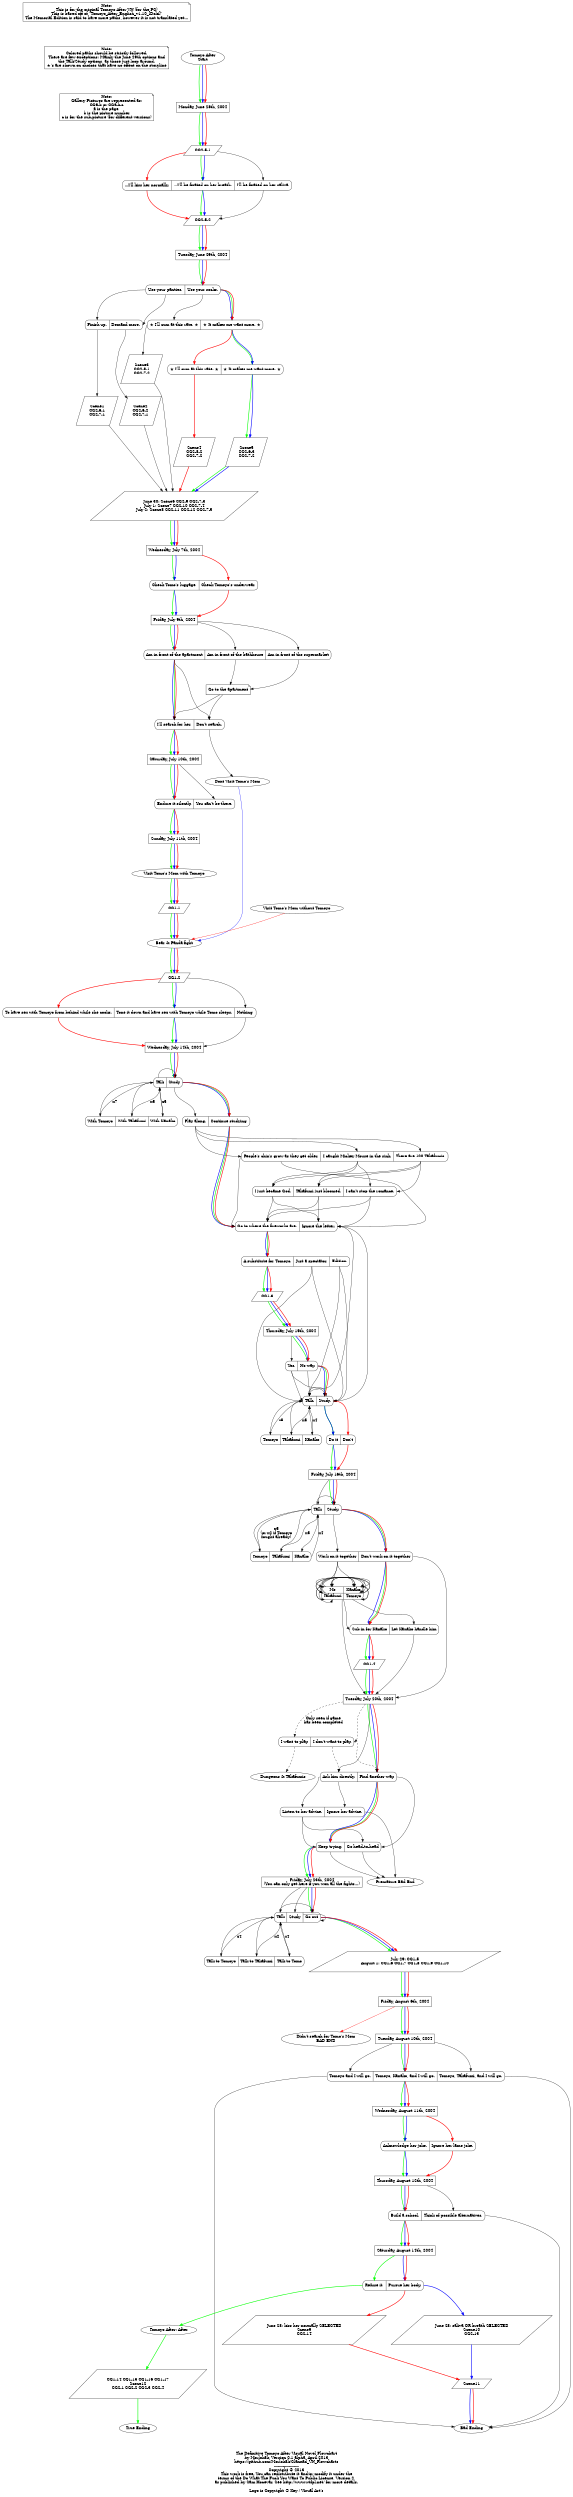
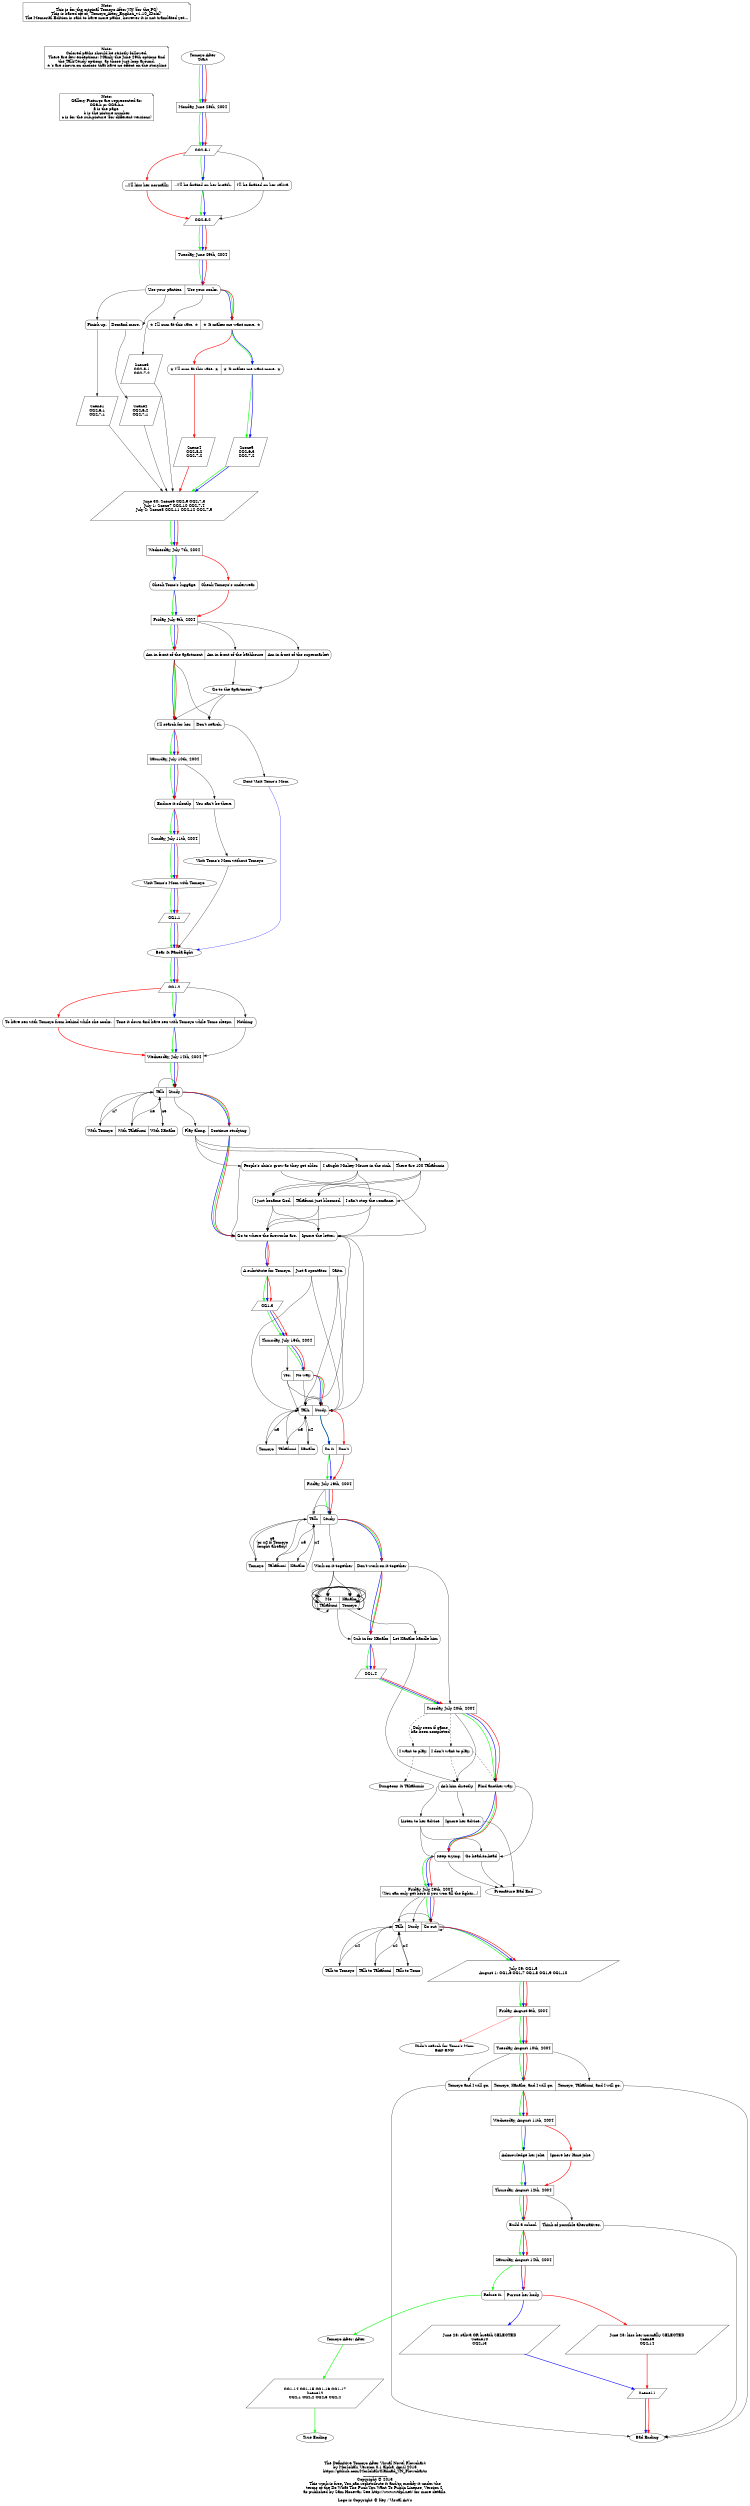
  digraph {
    label="\n\n\n\nThe Definitive Tomoyo After Visual Novel Flowchart\nby Morlok8k, Version 0.1 alpha, April 2013\nhttps://github.com/Morlok8k/Clannad_VN_Flowcharts\n--------------------\nCopyright © 2013\nThis work is free. You can redistribute it and/or modify it under the\nterms of the Do What The Fuck You Want To Public License, Version 2,\nas published by Sam Hocevar. See http://www.wtfpl.net/ for more details.\n\nLogo is Copyright © Key / Visual Art's"
    ranksep=1.25
    node [shape=Mrecord]
    edge [style=bold]
    n1 [label="Note:\nThis is for the original Tomoyo After VN (for the PC)\nThis is based off of \"Tomoyo_After_English_v1.10_[Doki]\"\nThe Memorial Edition is said to have more paths, however it is not translated yet..." shape=note]
    n2 [label="Note:\nColored paths should be strictly followed.\nThere are few exceptions: Mainly the June 29th options and\nthe Talk/Study options, as those just loop around.\n★'s are shown on choices that have no effect on the storyline" shape=note]
    n3 [label="Note:\nGallery Pictures are represented as:\nCGa-b or CGa-b-c\na is the page,\nb is the picture number\nc is for the sub-picture (for different versions)" shape=note]
    n4 [color=invis label=" " shape=box]
    n5 [label="Tomoyo After\nStart" shape=""]
    n6 [label="Monday, June 28th, 2004" shape=box]
    n7 [label="CG2-5-1" shape=parallelogram]
    n8 [label="<a1>...I'll kiss her normally.|<a2>...I'll be fixated on her breath.|<a3>I'll be fixated on her saliva."]
    n9 [label="CG2-5-2" shape=parallelogram]
    n10 [label="Tuesday, June 29th, 2004" shape=box]
    n11 [label="<a1>Use your panties.|<a2>Use your socks."]
    n12 [label="<a1>Finish up.|<a2>Demand more."]
    n13 [label="<a1>★ I'll cum at this rate. ★|<a2>★ It makes me want more. ★"]
    n14 [label="Scene1\nCG2-6-1\nCG2-7-1" shape=parallelogram]
    n15 [label="Scene2\nCG2-6-2\nCG2-7-1" shape=parallelogram]
    n16 [label="<a1>★ I'll cum at this rate. ★|<a2>★ It makes me want more. ★"]
    n17 [label="Scene3\nCG2-8-1\nCG2-7-2" shape=parallelogram]
    n18 [label="June 30: Scene6 CG2-9 CG2-7-3\nJuly 1: Scene7 CG2-10 CG2-7-4\nJuly 2: Scene8 CG2-11 CG2-12 CG2-7-5" shape=parallelogram]
    n19 [label="Scene4\nCG2-8-2\nCG2-7-2" shape=parallelogram]
    n20 [label="Scene5\nCG2-6-3\nCG2-7-2" shape=parallelogram]
    n21 [label="Wednesday, July 7th, 2004" shape=box]
    n22 [label="<a1>Check Tomo's luggage.|<a2>Check Tomoyo's underwear."]
    n23 [label="Friday, July 9th, 2004" shape=box]
    n24 [label="<a1>Am in front of the apartment|<a2>Am in front of the bathhouse|<a3>Am in front of the supermarket"]
-   n25 [label="Go to the apartment" shape=note]
+   n25 [label="Go to the apartment" shape=""]
    n26 [label="<a1>I'll search for her.|<a2>Don't search."]
    n27 [label="Saturday, July 10th, 2004" shape=box]
    n28 [label="Dont Visit Tomo's Mom" shape=""]
    n29 [label="<a1>Endure it silently.|<a2>You can't be there."]
    n30 [label="Bear & Panda fight" shape=""]
    n31 [label="Sunday, July 11th, 2004" shape=box]
    n32 [label="Visit Tomo's Mom without Tomoyo" shape=""]
    n33 [label="Visit Tomo's Mom with Tomoyo" shape=""]
    n34 [label="CG1-1" shape=parallelogram]
    n35 [label="CG1-2" shape=parallelogram]
    n36 [label="<a1>To have sex with Tomoyo from behind while she cooks.|<a2>Tone it down and have sex with Tomoyo while Tomo sleeps.|<a3>Nothing."]
    n37 [label="Wednesday, July 14th, 2004" shape=box]
    n38 [label="<a1>Talk|<a2>Study"]
    n39 [label="<a1>With Tomoyo|<a2>With Takafumi|<a3>With Kanako"]
    n40 [label="<a1>Play along.|<a2>Continue studying."]
    n41 [label="<a1>People's chin's grow as they get older.|<a2>I caught Mickey Mouse in the sink.|<a3>There are 100 Takafumis."]
    n42 [label="<a1>Go to where the fireworks are.|<a2>Ignore the letter."]
    n43 [label="<a1>I just became God.|<a2>Takafumi just bloomed.|<a3>I can't stop the romance."]
-   n44 [label="<a1>A substitute for Tomoyo.|<a2>Just a spectator.|<a3>Edition."]
+   n44 [label="<a1>A substitute for Tomoyo.|<a2>Just a spectator.|<a3>Saito."]
    n45 [label="<a1>Talk.|<a2>Study."]
    n46 [label="CG1-3" shape=parallelogram]
    n47 [label="<a1>Tomoyo|<a2>Takafumi|<a3>Kanako"]
    n48 [label="<a>Do it|<aa>Don't"]
    n49 [label="Thursday, July 15th, 2004" shape=box]
    n50 [label="<a1>Yes.|<a2>No way."]
    n51 [label="Friday, July 16th, 2004" shape=box]
    n52 [label="<a1>Talk.|<a2>Study."]
    n53 [label="<a1>Tomoyo|<a2>Takafumi|<a3>Kanako"]
    n54 [label="<a1>Work on it together|<a2>Don't work on it together"]
    n55 [label="{<a1>Me|<a2>Takafumi}|{<a3>Kanako|<a4>Tomoyo}"]
    n56 [label="<a1>Sub in for Kanako|<a2>Let Kanako handle him"]
    n57 [label="Tuesday, July 20th, 2004" shape=box]
    n58 [label="CG1-4" shape=parallelogram]
    n59 [label="<a1>I want to play.|<a2>I don't want to play."]
    n60 [label="<a1>Ask him directly.|<a2>Find another way."]
    n61 [label="Dungeons & Takafumis" shape=""]
    n62 [label="<a1>Listen to her advice.|<a2>Ignore her advice."]
    n63 [label="<a1>Keep trying.|<a2>Go head-to-head"]
    n64 [label="Premature Bad End" shape=""]
    n65 [label="Friday, July 23th, 2004\n(You can only get here if you won all the fights...)" shape=box]
    n66 [label="<a1>Talk|<a2>Study|<a3>Go out"]
    n67 [label="<a1>Talk to Tomoyo|<a2>Talk to Takafumi|<a3>Talk to Tomo"]
    n68 [label="July 29: CG1-5\nAugust 1: CG1-6 CG1-7 CG1-8 CG1-9 CG1-10" shape=parallelogram]
    n69 [label="Friday, August 6th, 2004" shape=box]
    n70 [label="Didn't search for Tomo's Mom\nBAD END" shape=""]
    n71 [label="Tuesday, August 10th, 2004" shape=box]
    n72 [label="<a1>Tomoyo and I will go.|<a2>Tomoyo, Kanako, and I will go.|<a3>Tomoyo, Takafumi, and I will go."]
    n73 [label="Wednesday, August 11th, 2004" shape=box]
    n74 [label="Bad Ending" shape=""]
    n75 [label="<a1>Acknowledge her joke.|<a2>Ignore her lame joke."]
    n76 [label="Thursday, August 12th, 2004" shape=box]
    n77 [label="<a1>Build a school.|<a2>Think of possible alternatives."]
    n78 [label="Saturday, August 14th, 2004" shape=box]
    n79 [label="<a1>Refuse it.|<a2>Pursue her body."]
    n80 [label="June 28: kiss her normally SELECTED\nScene9\nCG2-14" shape=parallelogram]
    n81 [label="June 28: saliva OR breath SELECTED\nScene10\nCG2-13" shape=parallelogram]
    n82 [label="Tomoyo After: After" shape=""]
    n83 [label=Scene11 shape=parallelogram]
    n84 [label="CG1-14 CG1-15 CG1-16 CG1-17\nScene12\nCG2-1 CG2-2 CG2-3 CG2-4" shape=parallelogram]
    n85 [label="True Ending\n" shape=""]
    n1 -> n2 [color=invis]
    n2 -> n3 [color=invis]
    n4 -> n5 [color=invis]
    n5 -> n6 [color=green]
    n5 -> n6 [color=blue]
    n5 -> n6 [color=red]
    n6 -> n7 [color=green]
    n6 -> n7 [color=blue]
    n6 -> n7 [color=red]
    n7 -> n8 [color=green headport=a2]
    n7 -> n8 [color=blue headport=a2]
    n7 -> n8 [color=red headport=a1]
    n7 -> n8 [headport=a3 style=""]
    n8 -> n9 [color=green tailport=a2]
    n8 -> n9 [color=blue tailport=a2]
    n8 -> n9 [color=red tailport=a1]
    n8 -> n9 [tailport=a3 style=""]
    n9 -> n10 [color=green]
    n9 -> n10 [color=blue]
    n9 -> n10 [color=red]
    n10 -> n11 [color=green headport=a2]
    n10 -> n11 [color=blue headport=a2]
    n10 -> n11 [color=red headport=a2]
    n11 -> n12 [headport=a1 tailport=a1 style=""]
    n11 -> n12 [headport=a2 tailport=a1 style=""]
    n11 -> n13 [color=green headport=a2 tailport=a2]
    n11 -> n13 [color=blue headport=a2 tailport=a2]
    n11 -> n13 [color=red headport=a2 tailport=a2]
    n11 -> n13 [headport=a1 tailport=a2 style=""]
    n12 -> n14 [tailport=a1 style=""]
    n12 -> n15 [tailport=a2 style=""]
    n13 -> n16 [color=green headport=a2 tailport=a2]
    n13 -> n16 [color=invis headport=a2 tailport=a2]
    n13 -> n16 [color=blue headport=a2 tailport=a2]
    n13 -> n16 [color=red headport=a1 tailport=a2]
    n13 -> n17 [tailport=a1 style=""]
    n14 -> n18 [style=""]
    n15 -> n18 [style=""]
    n16 -> n19 [color=red tailport=a1]
    n16 -> n20 [color=green tailport=a2]
    n16 -> n20 [color=blue tailport=a2]
    n17 -> n18 [style=""]
    n18 -> n21 [color=green]
    n18 -> n21 [color=blue]
    n18 -> n21 [color=red]
    n19 -> n18 [color=red]
    n20 -> n18 [color=green]
    n20 -> n18 [color=blue]
    n21 -> n22 [color=green headport=a1]
    n21 -> n22 [color=blue headport=a1]
    n21 -> n22 [color=red headport=a2]
    n22 -> n23 [color=green tailport=a1]
    n22 -> n23 [color=blue tailport=a1]
    n22 -> n23 [color=red tailport=a2]
    n23 -> n24 [color=green headport=a1]
    n23 -> n24 [color=blue headport=a1]
    n23 -> n24 [color=red headport=a1]
    n23 -> n24 [headport=a2 style=""]
    n23 -> n24 [headport=a3 style=""]
    n24 -> n25 [tailport=a2 style=""]
    n24 -> n25 [tailport=a3 style=""]
    n24 -> n26 [color=green headport=a1 tailport=a1]
    n24 -> n26 [color=blue headport=a1 tailport=a1]
    n24 -> n26 [color=red headport=a1 tailport=a1]
    n24 -> n26 [headport=a2 tailport=a1 style=""]
    n25 -> n26 [headport=a1 style=""]
    n25 -> n26 [headport=a2 style=""]
    n26 -> n27 [color=green tailport=a1]
    n26 -> n27 [color=blue tailport=a1]
    n26 -> n27 [color=red tailport=a1]
    n26 -> n28 [tailport=a2 style=""]
    n27 -> n29 [color=green headport=a1]
    n27 -> n29 [color=blue headport=a1]
    n27 -> n29 [color=red headport=a1]
    n27 -> n29 [headport=a2 style=""]
    n28 -> n30 [color=blue style=""]
    n29 -> n31 [color=green tailport=a1]
    n29 -> n31 [color=blue tailport=a1]
    n29 -> n31 [color=red tailport=a1]
+   n29 -> n32 [tailport=a2 style=""]
    n30 -> n35 [color=green]
    n30 -> n35 [color=blue]
    n30 -> n35 [color=red]
    n31 -> n33 [color=green]
    n31 -> n33 [color=blue]
    n31 -> n33 [color=red]
-   n32 -> n30 [color=red style=""]
+   n32 -> n30 [style=""]
    n33 -> n34 [color=green]
    n33 -> n34 [color=blue]
    n33 -> n34 [color=red]
    n34 -> n30 [color=green]
    n34 -> n30 [color=blue]
    n34 -> n30 [color=red]
    n35 -> n36 [color=green headport=a2]
    n35 -> n36 [color=blue headport=a2]
    n35 -> n36 [color=red headport=a1]
    n35 -> n36 [headport=a3 style=""]
    n36 -> n37 [color=green tailport=a2]
    n36 -> n37 [color=blue tailport=a2]
    n36 -> n37 [color=red tailport=a1]
    n36 -> n37 [tailport=a3 style=""]
    n37 -> n38 [color=green headport=a2]
    n37 -> n38 [color=blue headport=a2]
    n37 -> n38 [color=red headport=a2]
    n38 -> n38 [headport=a2 tailport=a1 style=""]
    n38 -> n39 [headport=a1 tailport=a1 style=""]
    n38 -> n39 [headport=a2 tailport=a1 style=""]
    n38 -> n39 [headport=a3 tailport=a1 style=""]
    n38 -> n40 [color=green headport=a2 tailport=a2]
    n38 -> n40 [color=blue headport=a2 tailport=a2]
    n38 -> n40 [color=red headport=a2 tailport=a2]
    n38 -> n40 [headport=a1 tailport=a2 style=""]
    n39 -> n38 [headport=a1 label=x7 tailport=a1 style=""]
    n39 -> n38 [headport=a1 label=x5 tailport=a2 style=""]
    n39 -> n38 [headport=a1 label=x5 tailport=a3 style=""]
    n40 -> n41 [headport=a1 tailport=a1 style=""]
    n40 -> n41 [headport=a2 tailport=a1 style=""]
    n40 -> n41 [headport=a3 tailport=a1 style=""]
    n40 -> n42 [color=green headport=a1 tailport=a2]
    n40 -> n42 [color=blue headport=a1 tailport=a2]
    n40 -> n42 [color=red headport=a1 tailport=a2]
    n41 -> n42 [headport=a1 tailport=a1 style=""]
    n41 -> n42 [headport=a2 tailport=a1 style=""]
    n41 -> n43 [headport=a1 tailport=a2 style=""]
    n41 -> n43 [headport=a2 tailport=a2 style=""]
    n41 -> n43 [headport=a3 tailport=a2 style=""]
    n41 -> n43 [headport=a1 tailport=a3 style=""]
    n41 -> n43 [headport=a2 tailport=a3 style=""]
    n41 -> n43 [headport=a3 tailport=a3 style=""]
    n42 -> n44 [color=green headport=a1 tailport=a1]
    n42 -> n44 [color=blue headport=a1 tailport=a1]
    n42 -> n44 [color=red headport=a1 tailport=a1]
    n42 -> n45 [headport=a1 tailport=a2 style=""]
    n42 -> n45 [headport=a2 tailport=a2 style=""]
    n43 -> n42 [headport=a1 tailport=a1 style=""]
    n43 -> n42 [headport=a1 tailport=a2 style=""]
    n43 -> n42 [headport=a1 tailport=a3 style=""]
    n43 -> n42 [headport=a2 tailport=a1 style=""]
    n43 -> n42 [headport=a2 tailport=a2 style=""]
    n43 -> n42 [headport=a2 tailport=a3 style=""]
    n44 -> n45 [headport=a1 tailport=a2 style=""]
    n44 -> n45 [headport=a2 tailport=a2 style=""]
    n44 -> n45 [headport=a1 tailport=a3 style=""]
    n44 -> n45 [headport=a2 tailport=a3 style=""]
    n44 -> n46 [color=green tailport=a1]
    n44 -> n46 [color=blue tailport=a1]
    n44 -> n46 [color=red tailport=a1]
    n45 -> n45 [headport=a2 tailport=a1 style=""]
    n45 -> n47 [headport=a1 tailport=a1 style=""]
    n45 -> n47 [headport=a2 tailport=a1 style=""]
    n45 -> n47 [headport=a3 tailport=a1 style=""]
    n45 -> n48 [color=green headport=a tailport=a2]
    n45 -> n48 [color=blue headport=a tailport=a2]
    n45 -> n48 [color=red headport=aa tailport=a2]
    n46 -> n49 [color=green]
    n46 -> n49 [color=blue]
    n46 -> n49 [color=red]
    n47 -> n45 [headport=a1 label=x5 tailport=a1 style=""]
    n47 -> n45 [headport=a1 label=x5 tailport=a2 style=""]
    n47 -> n45 [headport=a1 label=x4 tailport=a3 style=""]
    n48 -> n51 [color=green tailport=a]
    n48 -> n51 [color=blue tailport=a]
    n48 -> n51 [color=red tailport=aa]
    n49 -> n50 [color=green headport=a2]
    n49 -> n50 [color=blue headport=a2]
    n49 -> n50 [color=red headport=a2]
    n49 -> n50 [headport=a1 style=""]
    n50 -> n45 [color=green headport=a2 tailport=a2]
    n50 -> n45 [color=blue headport=a2 tailport=a2]
    n50 -> n45 [color=red headport=a2 tailport=a2]
    n50 -> n45 [headport=a1 tailport=a1 style=""]
    n50 -> n45 [headport=a2 tailport=a1 style=""]
    n50 -> n45 [headport=a1 tailport=a2 style=""]
    n51 -> n52 [color=green headport=a2]
    n51 -> n52 [color=blue headport=a2]
    n51 -> n52 [color=red headport=a2]
    n51 -> n52 [headport=a1 style=""]
    n52 -> n52 [headport=a2 tailport=a1 style=""]
    n52 -> n53 [headport=a1 tailport=a1 style=""]
    n52 -> n53 [headport=a2 tailport=a1 style=""]
    n52 -> n53 [headport=a3 tailport=a1 style=""]
    n52 -> n54 [color=green headport=a2 tailport=a2]
    n52 -> n54 [color=blue headport=a2 tailport=a2]
    n52 -> n54 [color=red headport=a2 tailport=a2]
    n52 -> n54 [headport=a1 tailport=a2 style=""]
    n53 -> n52 [headport=a1 label="x5\n(or x2 if Tomoyo\nfought already)" tailport=a1 style=""]
    n53 -> n52 [headport=a1 label=x5 tailport=a2 style=""]
    n53 -> n52 [headport=a1 label=x4 tailport=a3 style=""]
    n54 -> n55 [headport=a1 tailport=a1 style=""]
    n54 -> n55 [headport=a2 tailport=a1 style=""]
    n54 -> n55 [headport=a3 tailport=a1 style=""]
    n54 -> n56 [color=green headport=a1 tailport=a2]
    n54 -> n56 [color=blue headport=a1 tailport=a2]
    n54 -> n56 [color=red headport=a1 tailport=a2]
    n54 -> n57 [tailport=a2 style=""]
    n55 -> n55 [headport=a2 tailport=a1 style=""]
    n55 -> n55 [headport=a3 tailport=a1 style=""]
    n55 -> n55 [headport=a4 tailport=a1 style=""]
    n55 -> n55 [headport=a1 tailport=a2 style=""]
    n55 -> n55 [headport=a3 tailport=a2 style=""]
    n55 -> n55 [headport=a4 tailport=a2 style=""]
    n55 -> n55 [headport=a1 tailport=a3 style=""]
    n55 -> n55 [headport=a2 tailport=a3 style=""]
    n55 -> n55 [headport=a4 tailport=a3 style=""]
    n55 -> n55 [headport=a1 tailport=a4 style=""]
    n55 -> n55 [headport=a2 tailport=a4 style=""]
    n55 -> n55 [headport=a3 tailport=a4 style=""]
    n55 -> n56 [headport=a1 style=""]
    n55 -> n56 [headport=a2 style=""]
-   n55 -> n57 [style=""]
-   n56 -> n57 [tailport=a2 style=""]
+   n56 -> n60 [tailport=a2 style=""]
    n56 -> n58 [color=green tailport=a1]
    n56 -> n58 [color=blue tailport=a1]
    n56 -> n58 [color=red tailport=a1]
    n57 -> n59 [headport=a1 label="Only seen if game\nhas been completed" style=dashed]
    n57 -> n59 [headport=a2 style=dashed]
    n57 -> n60 [color=green headport=a2]
    n57 -> n60 [color=blue headport=a2]
    n57 -> n60 [color=red headport=a2]
    n57 -> n60 [headport=a1 style=""]
    n58 -> n57 [color=green]
    n58 -> n57 [color=blue]
    n58 -> n57 [color=red]
    n59 -> n60 [headport=a1 style=dashed tailport=a2]
    n59 -> n60 [headport=a2 style=dashed tailport=a2]
    n59 -> n61 [style=dashed tailport=a1]
    n60 -> n62 [headport=a1 tailport=a1 style=""]
    n60 -> n62 [headport=a2 tailport=a1 style=""]
    n60 -> n63 [color=green headport=a1 tailport=a2]
    n60 -> n63 [color=blue headport=a1 tailport=a2]
    n60 -> n63 [color=red headport=a1 tailport=a2]
    n60 -> n63 [headport=a2 tailport=a2 style=""]
    n62 -> n63 [headport=a1 tailport=a1 style=""]
    n62 -> n63 [headport=a2 tailport=a1 style=""]
    n62 -> n64 [tailport=a2 style=""]
    n63 -> n64 [tailport=a2 style=""]
    n63 -> n64 [tailport=a1 style=""]
    n63 -> n65 [color=green tailport=a1]
    n63 -> n65 [color=blue tailport=a1]
    n63 -> n65 [color=red tailport=a1]
    n65 -> n66 [color=green headport=a3]
    n65 -> n66 [color=blue headport=a3]
    n65 -> n66 [color=red headport=a3]
    n65 -> n66 [headport=a1 style=""]
    n65 -> n66 [headport=a2 style=""]
    n66 -> n66 [headport=a3 tailport=a1 style=""]
    n66 -> n66 [headport=a3 tailport=a2 style=""]
    n66 -> n67 [headport=a1 tailport=a1 style=""]
    n66 -> n67 [headport=a2 tailport=a1 style=""]
    n66 -> n67 [headport=a3 tailport=a1 style=""]
    n66 -> n68 [color=green tailport=a3]
    n66 -> n68 [color=blue tailport=a3]
    n66 -> n68 [color=red tailport=a3]
    n67 -> n66 [headport=a1 label=x4 tailport=a1 style=""]
    n67 -> n66 [headport=a1 label=x2 tailport=a2 style=""]
    n67 -> n66 [headport=a1 label=x4 tailport=a3 style=""]
    n68 -> n69 [color=green]
    n68 -> n69 [color=blue]
    n68 -> n69 [color=red]
    n69 -> n70 [color=red style=""]
    n69 -> n71 [color=green]
    n69 -> n71 [color=blue]
    n69 -> n71 [color=red]
    n71 -> n72 [color=green headport=a2]
    n71 -> n72 [color=blue headport=a2]
    n71 -> n72 [color=red headport=a2]
    n71 -> n72 [headport=a1 style=""]
    n71 -> n72 [headport=a3 style=""]
    n72 -> n73 [color=green tailport=a2]
    n72 -> n73 [color=blue tailport=a2]
    n72 -> n73 [color=red tailport=a2]
    n72 -> n74 [tailport=a1 style=""]
    n72 -> n74 [tailport=a3 style=""]
    n73 -> n75 [color=green headport=a1]
    n73 -> n75 [color=blue headport=a1]
    n73 -> n75 [color=red headport=a2]
    n75 -> n76 [color=green tailport=a1]
    n75 -> n76 [color=blue tailport=a1]
    n75 -> n76 [color=red tailport=a2]
    n76 -> n77 [color=green headport=a1]
    n76 -> n77 [color=blue headport=a1]
    n76 -> n77 [color=red headport=a1]
    n76 -> n77 [headport=a2 style=""]
    n77 -> n74 [tailport=a2 style=""]
    n77 -> n78 [color=green tailport=a1]
    n77 -> n78 [color=blue tailport=a1]
    n77 -> n78 [color=red tailport=a1]
    n78 -> n79 [color=green headport=a1]
    n78 -> n79 [color=blue headport=a2]
    n78 -> n79 [color=red headport=a2]
    n79 -> n80 [color=red tailport=a2]
    n79 -> n81 [color=blue tailport=a2]
    n79 -> n82 [color=green tailport=a1]
    n80 -> n83 [color=red]
    n81 -> n83 [color=blue]
    n82 -> n84 [color=green]
    n83 -> n74 [color=blue]
    n83 -> n74 [color=red]
    n84 -> n85 [color=green]
  }
